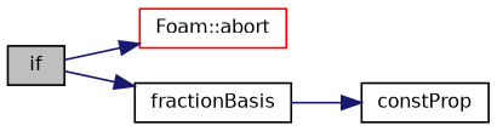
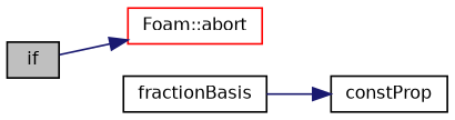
  digraph {
    rankdir=LR
    node [color=black fontname=Helvetica fontsize=10 shape=record]
    edge [color=midnightblue fontname=Helvetica fontsize=10 labelfontname=Helvetica labelfontsize=10 style=solid]
    n1 [fillcolor=grey75 fontcolor=black height=0.2 label=if style=filled width=0.4]
    n2 [color=red height=0.2 label="Foam::abort" width=0.4]
    n3 [height=0.2 label=fractionBasis width=0.4]
    n4 [height=0.2 label=constProp width=0.4]
    n1 -> n2
-   n1 -> n3
    n3 -> n4
  }
